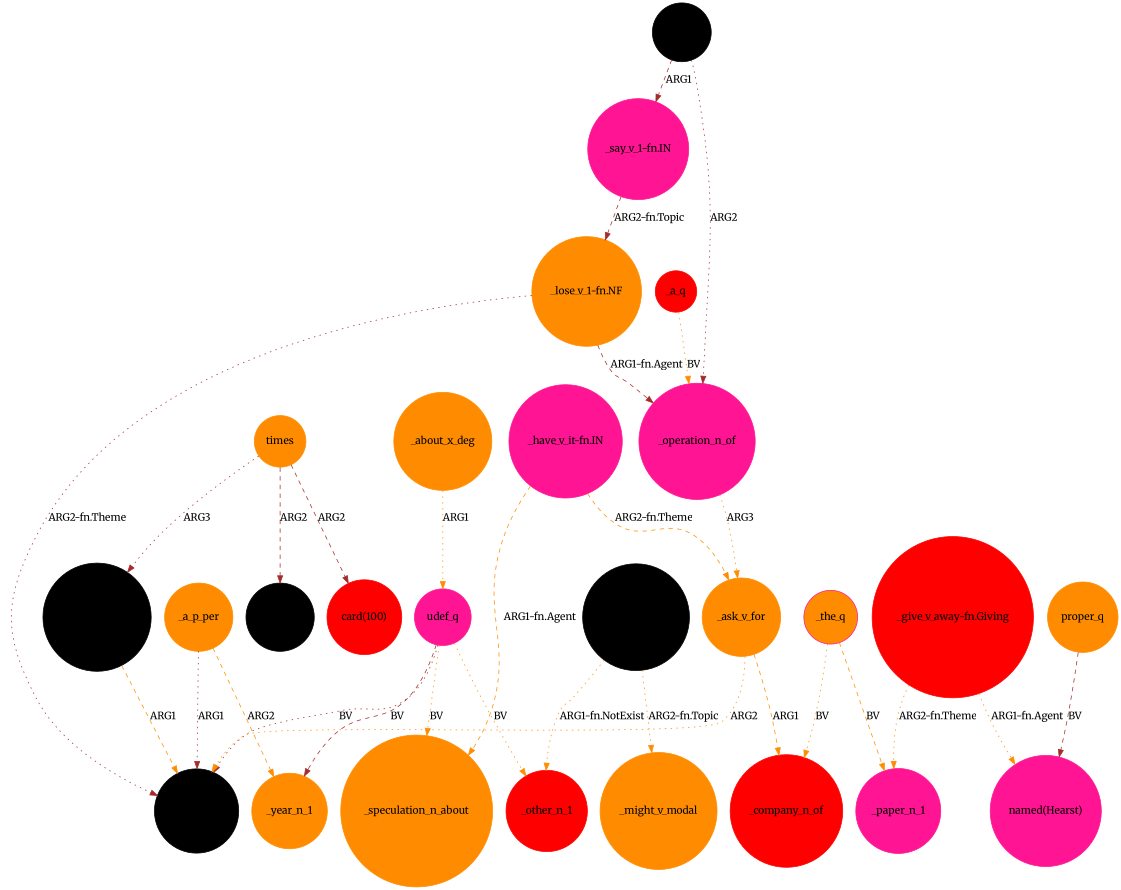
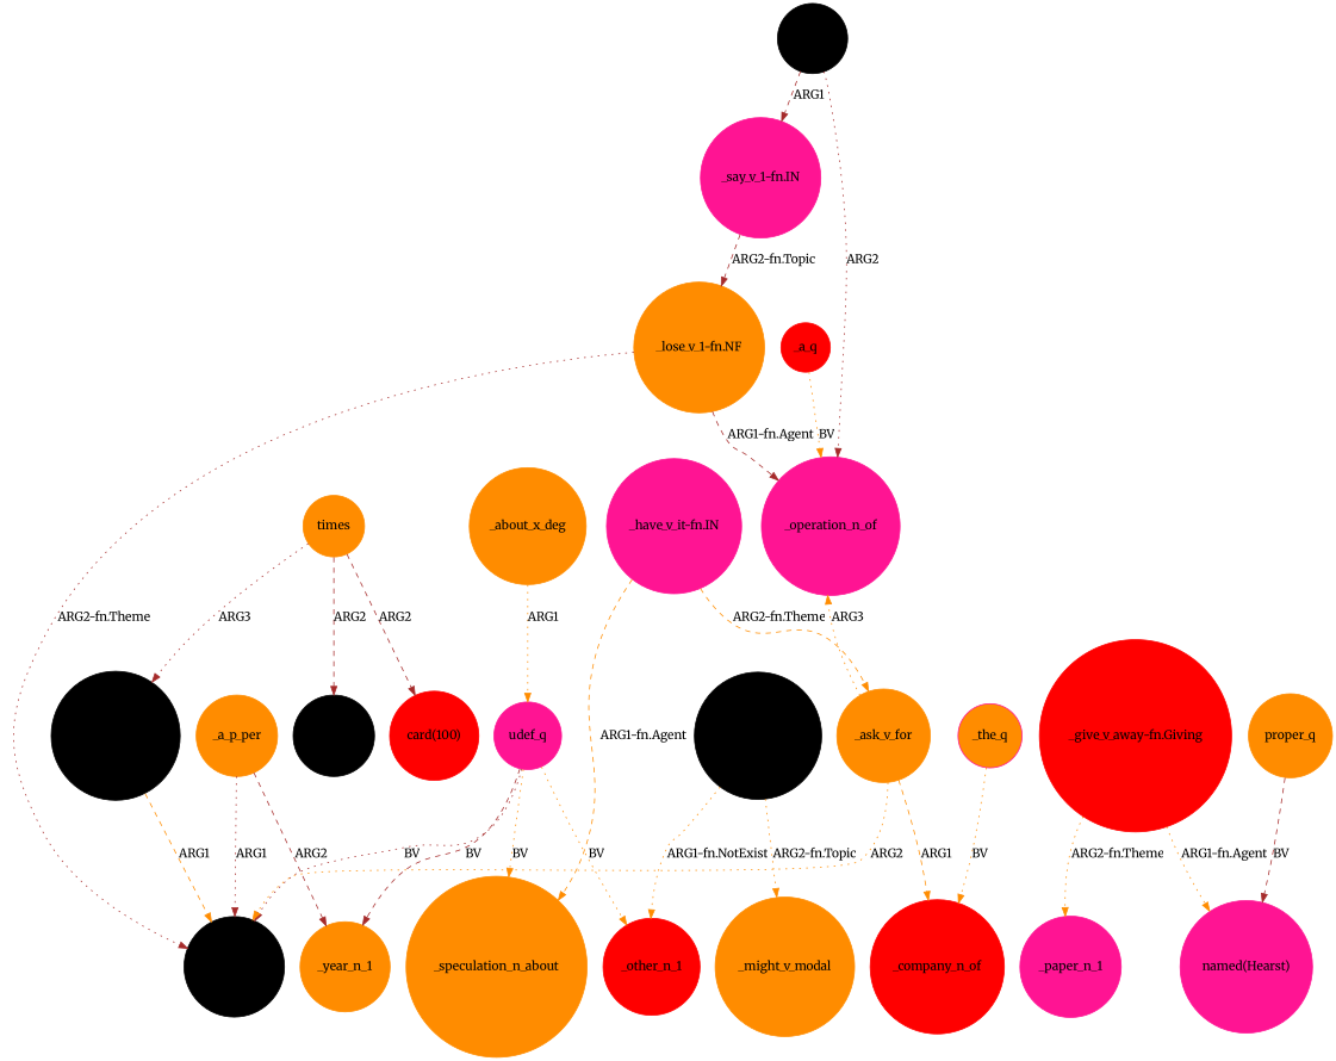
  digraph {
    fontname=Merriweather
    node [color=darkorange fontname=Merriweather shape=circle style=filled]
    edge [color=darkorange fontname=Merriweather style=dotted]
    parg_d [color=black]
    _operation_n_of [color=deeppink]
    "_say_v_1-fn.IN" [color=deeppink]
    "_lose_v_1-fn.NF"
    "card(1000000)" [color=black]
    _dollar_n_1 [color=black]
    _a_q [color=red]
    _the_q [color=deeppink fillcolor=darkorange]
    _paper_n_1 [color=deeppink]
    _company_n_of [color=red]
    times
    "card(100)" [color=red]
    "card(20)" [color=black]
    _a_p_per
    _year_n_1
    udef_q [color=deeppink]
    _speculation_n_about
    _other_n_1 [color=red]
    _about_x_deg
    "_give_v_away-fn.Giving" [color=red]
    "named(Hearst)" [color=deeppink]
    _ask_v_for
    "_have_v_it-fn.IN" [color=deeppink]
    "_say_v_to-fn.IN" [color=black]
    _might_v_modal
    proper_q
    parg_d -> _operation_n_of [color=brown label=ARG2]
    parg_d -> "_say_v_1-fn.IN" [color=brown label=ARG1 style=dashed]
    "_say_v_1-fn.IN" -> "_lose_v_1-fn.NF" [color=brown label="ARG2-fn.Topic" style=dashed]
    "_lose_v_1-fn.NF" -> _operation_n_of [color=brown label="ARG1-fn.Agent" style=dashed]
    "_lose_v_1-fn.NF" -> _dollar_n_1 [color=brown label="ARG2-fn.Theme"]
    "card(1000000)" -> _dollar_n_1 [label=ARG1 style=dashed]
    _a_q -> _operation_n_of [label=BV]
-   _the_q -> _paper_n_1 [label=BV style=dashed]
    _the_q -> _company_n_of [label=BV]
    times -> "card(1000000)" [color=brown label=ARG3]
    times -> "card(100)" [color=brown label=ARG2 style=dashed]
    times -> "card(20)" [color=brown label=ARG2 style=dashed]
    _a_p_per -> _dollar_n_1 [color=brown label=ARG1]
-   _a_p_per -> _year_n_1 [label=ARG2 style=dashed]
+   _a_p_per -> _year_n_1 [color=brown label=ARG2 style=dashed]
    udef_q -> _dollar_n_1 [color=brown label=BV]
    udef_q -> _year_n_1 [color=brown label=BV style=dashed]
    udef_q -> _speculation_n_about [label=BV]
    udef_q -> _other_n_1 [label=BV]
    _about_x_deg -> udef_q [label=ARG1]
    "_give_v_away-fn.Giving" -> _paper_n_1 [label="ARG2-fn.Theme"]
    "_give_v_away-fn.Giving" -> "named(Hearst)" [label="ARG1-fn.Agent"]
-   _operation_n_of -> _ask_v_for [label=ARG3]
+   _ask_v_for -> _operation_n_of [label=ARG3]
    _ask_v_for -> _dollar_n_1 [label=ARG2]
    _ask_v_for -> _company_n_of [label=ARG1 style=dashed]
    "_have_v_it-fn.IN" -> _speculation_n_about [label="ARG1-fn.Agent" style=dashed]
    "_have_v_it-fn.IN" -> _ask_v_for [label="ARG2-fn.Theme" style=dashed]
    "_say_v_to-fn.IN" -> _other_n_1 [label="ARG1-fn.NotExist"]
    "_say_v_to-fn.IN" -> _might_v_modal [label="ARG2-fn.Topic"]
    proper_q -> "named(Hearst)" [color=brown label=BV style=dashed]
  }
